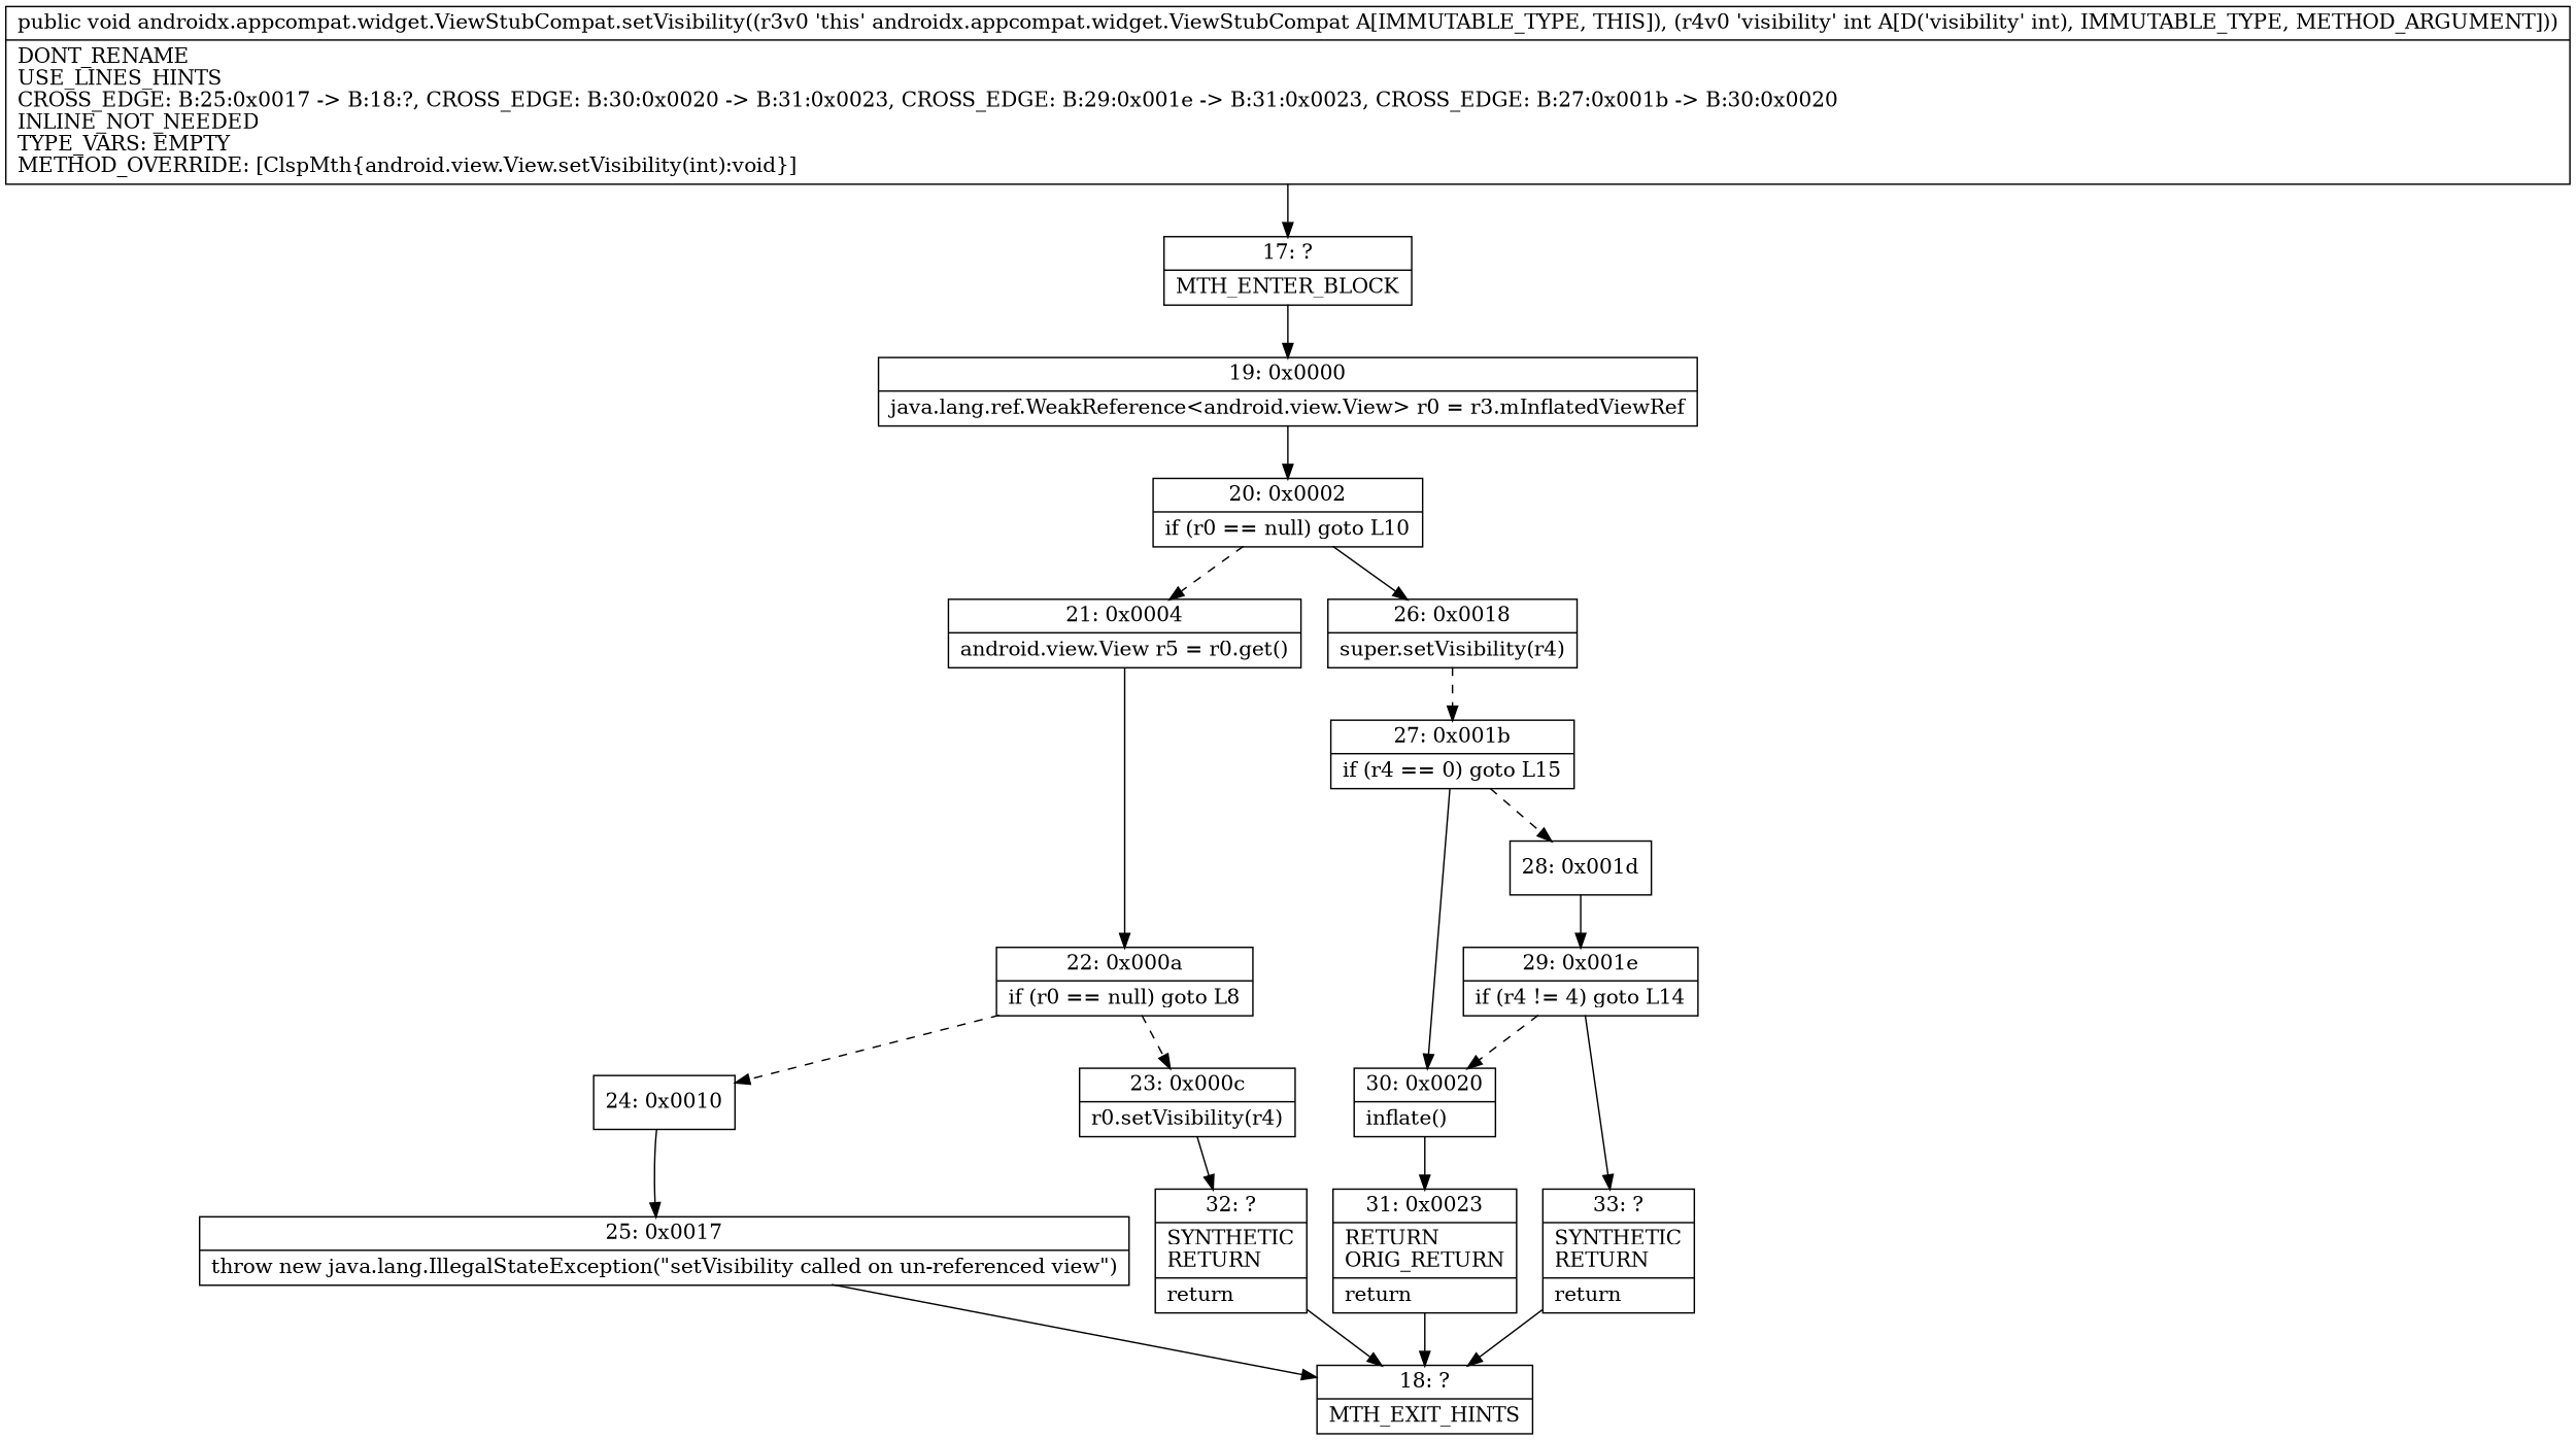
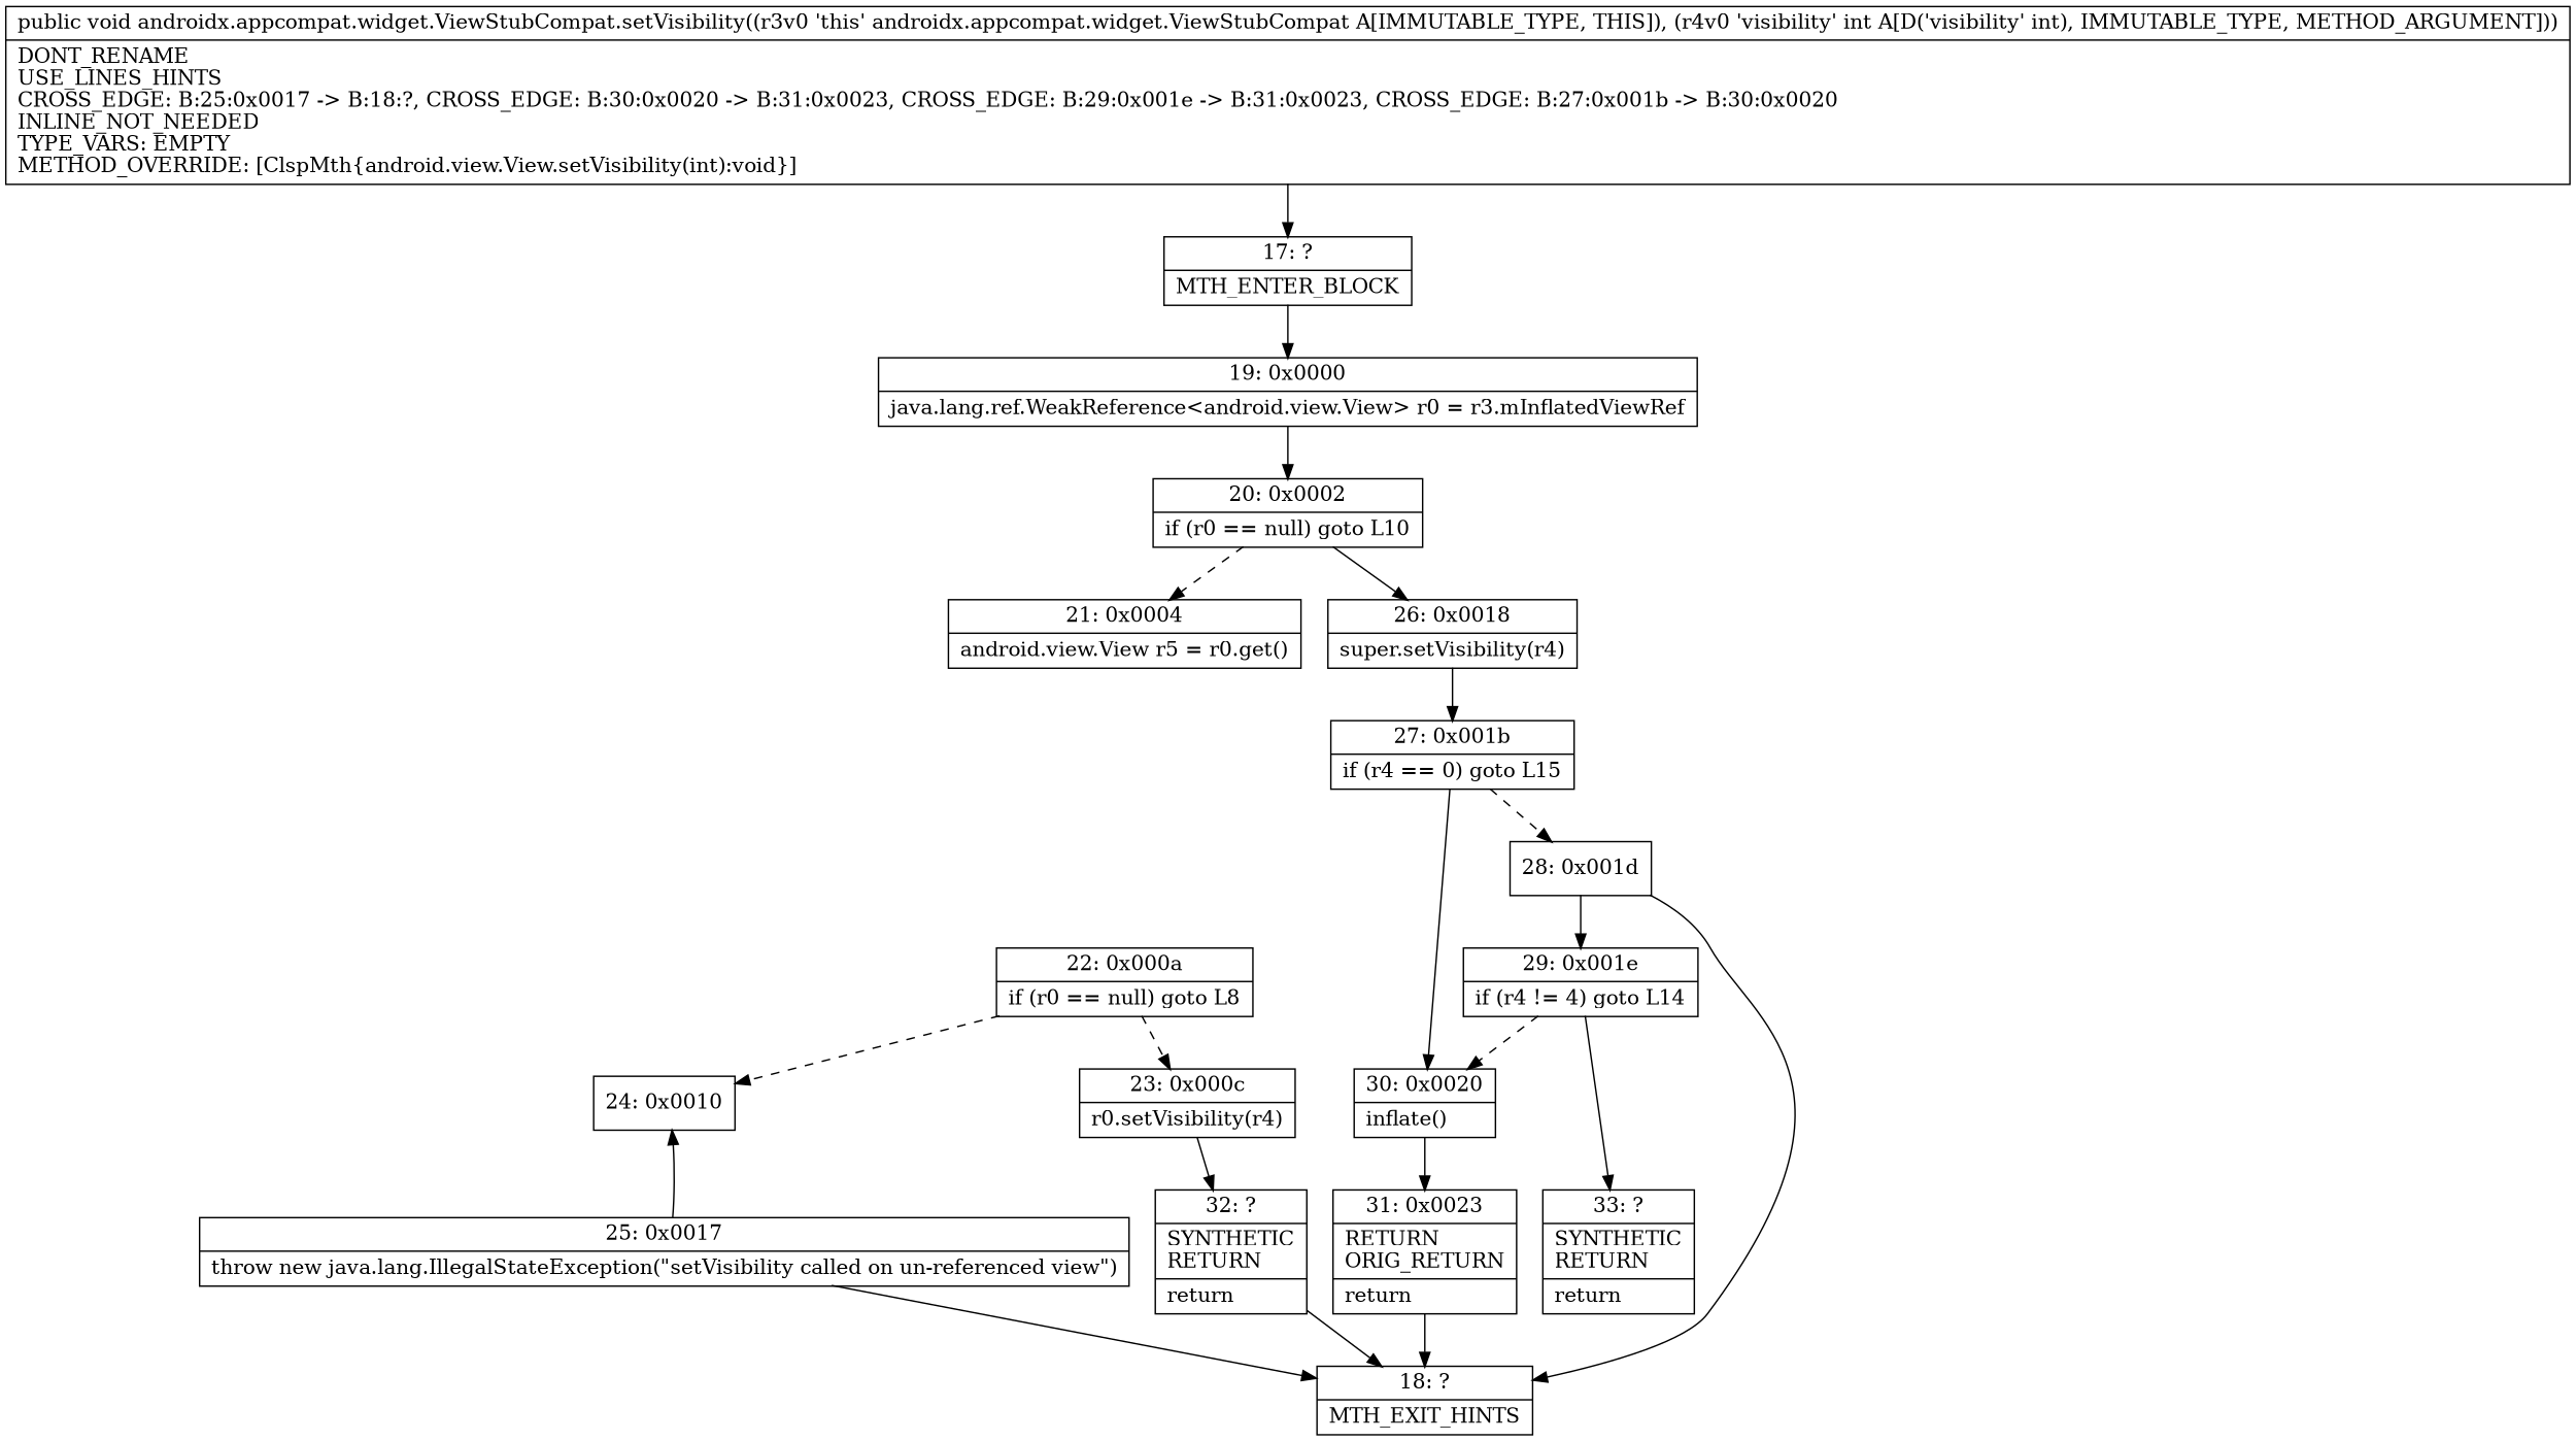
  digraph {
    node [shape=record]
    n1 [label="{17\:\ ?|MTH_ENTER_BLOCK\l}"]
    n2 [label="{19\:\ 0x0000|java.lang.ref.WeakReference\<android.view.View\> r0 = r3.mInflatedViewRef\l}"]
    n3 [label="{20\:\ 0x0002|if (r0 == null) goto L10\l}"]
    n4 [label="{21\:\ 0x0004|android.view.View r5 = r0.get()\l}"]
    n5 [label="{26\:\ 0x0018|super.setVisibility(r4)\l}"]
    n6 [label="{22\:\ 0x000a|if (r0 == null) goto L8\l}"]
    n7 [label="{27\:\ 0x001b|if (r4 == 0) goto L15\l}"]
    n8 [label="{23\:\ 0x000c|r0.setVisibility(r4)\l}"]
    n9 [label="{24\:\ 0x0010}"]
    n10 [label="{32\:\ ?|SYNTHETIC\lRETURN\l|return\l}"]
    n11 [label="{25\:\ 0x0017|throw new java.lang.IllegalStateException(\"setVisibility called on un\-referenced view\")\l}"]
    n12 [label="{18\:\ ?|MTH_EXIT_HINTS\l}"]
    n13 [label="{28\:\ 0x001d}"]
    n14 [label="{30\:\ 0x0020|inflate()\l}"]
    n15 [label="{29\:\ 0x001e|if (r4 != 4) goto L14\l}"]
    n16 [label="{31\:\ 0x0023|RETURN\lORIG_RETURN\l|return\l}"]
    n17 [label="{33\:\ ?|SYNTHETIC\lRETURN\l|return\l}"]
    n18 [label="{public void androidx.appcompat.widget.ViewStubCompat.setVisibility((r3v0 'this' androidx.appcompat.widget.ViewStubCompat A[IMMUTABLE_TYPE, THIS]), (r4v0 'visibility' int A[D('visibility' int), IMMUTABLE_TYPE, METHOD_ARGUMENT]))  | DONT_RENAME\lUSE_LINES_HINTS\lCROSS_EDGE: B:25:0x0017 \-\> B:18:?, CROSS_EDGE: B:30:0x0020 \-\> B:31:0x0023, CROSS_EDGE: B:29:0x001e \-\> B:31:0x0023, CROSS_EDGE: B:27:0x001b \-\> B:30:0x0020\lINLINE_NOT_NEEDED\lTYPE_VARS: EMPTY\lMETHOD_OVERRIDE: [ClspMth\{android.view.View.setVisibility(int):void\}]\l}"]
    n1 -> n2
    n2 -> n3
    n3 -> n4 [style=dashed]
    n3 -> n5
-   n4 -> n6
-   n5 -> n7 [style=dashed]
+   n5 -> n7
    n6 -> n8 [style=dashed]
    n6 -> n9 [style=dashed]
    n7 -> n13 [style=dashed]
    n7 -> n14
    n8 -> n10
-   n9 -> n11
+   n11 -> n9
    n10 -> n12
    n11 -> n12
    n13 -> n15
    n14 -> n16
    n15 -> n14 [style=dashed]
    n15 -> n17
    n16 -> n12
-   n17 -> n12
+   n13 -> n12
    n18 -> n1
  }
